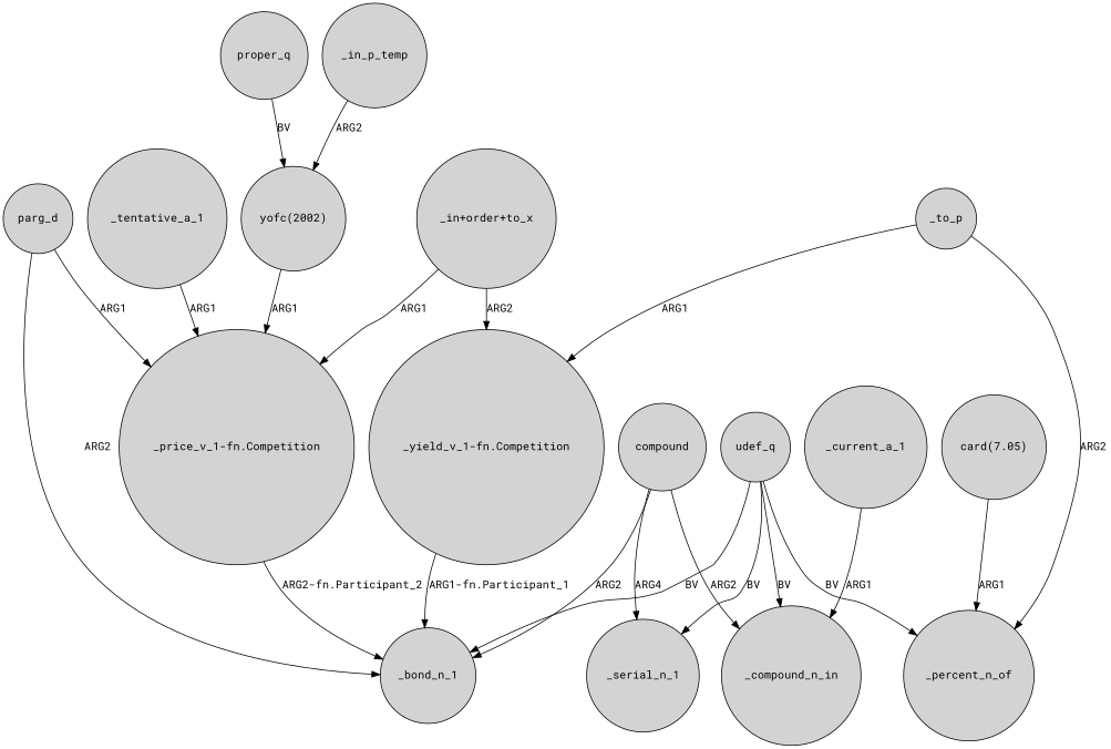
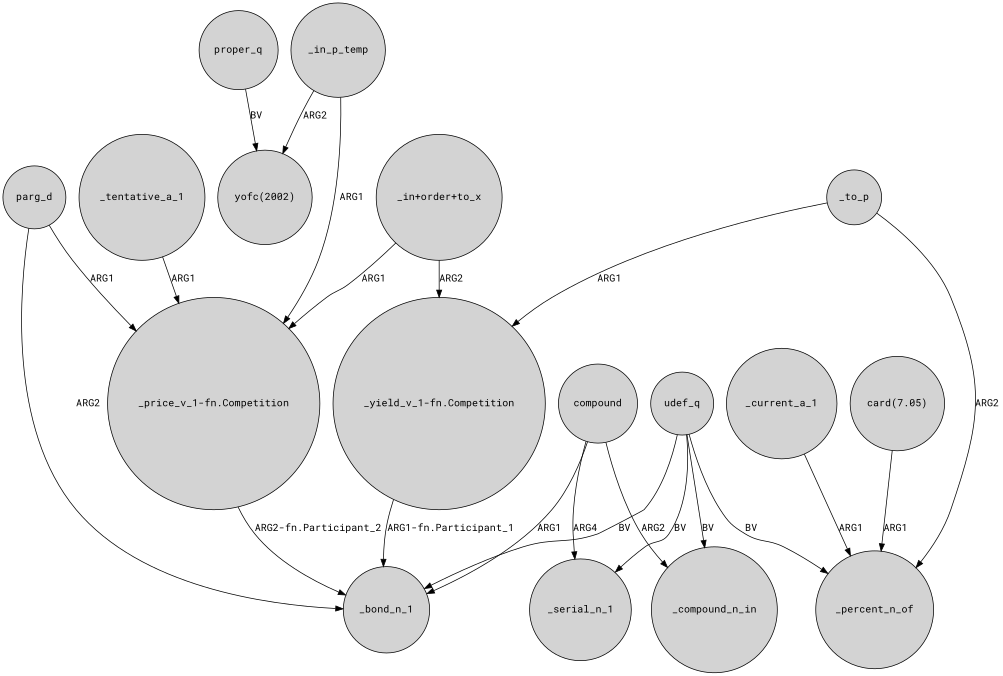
  digraph {
    fontname="Roboto Mono"
    node [fontname="Roboto Mono" shape=circle style=filled]
    edge [fontname="Roboto Mono"]
    parg_d
    _bond_n_1
    "_price_v_1-fn.Competition"
    udef_q
    _serial_n_1
    _percent_n_of
    n7 [label=_compound_n_in]
    _to_p
    "_yield_v_1-fn.Competition"
    proper_q
    "yofc(2002)"
    compound
    _in_p_temp
    "_in+order+to_x"
    _current_a_1
    "card(7.05)"
    _tentative_a_1
    parg_d -> _bond_n_1 [label=ARG2]
    parg_d -> "_price_v_1-fn.Competition" [label=ARG1]
    "_price_v_1-fn.Competition" -> _bond_n_1 [label="ARG2-fn.Participant_2"]
    udef_q -> _bond_n_1 [label=BV]
    udef_q -> _serial_n_1 [label=BV]
    udef_q -> _percent_n_of [label=BV]
    udef_q -> n7 [label=BV]
    _to_p -> _percent_n_of [label=ARG2]
    _to_p -> "_yield_v_1-fn.Competition" [label=ARG1]
    "_yield_v_1-fn.Competition" -> _bond_n_1 [label="ARG1-fn.Participant_1"]
    proper_q -> "yofc(2002)" [label=BV]
-   compound -> _bond_n_1 [label=ARG2]
+   compound -> _bond_n_1 [label=ARG1]
    compound -> _serial_n_1 [label=ARG4]
    compound -> n7 [label=ARG2]
-   "yofc(2002)" -> "_price_v_1-fn.Competition" [label=ARG1]
+   _in_p_temp -> "_price_v_1-fn.Competition" [label=ARG1]
    _in_p_temp -> "yofc(2002)" [label=ARG2]
    "_in+order+to_x" -> "_price_v_1-fn.Competition" [label=ARG1]
    "_in+order+to_x" -> "_yield_v_1-fn.Competition" [label=ARG2]
-   _current_a_1 -> n7 [label=ARG1]
+   _current_a_1 -> _percent_n_of [label=ARG1]
    "card(7.05)" -> _percent_n_of [label=ARG1]
    _tentative_a_1 -> "_price_v_1-fn.Competition" [label=ARG1]
  }
